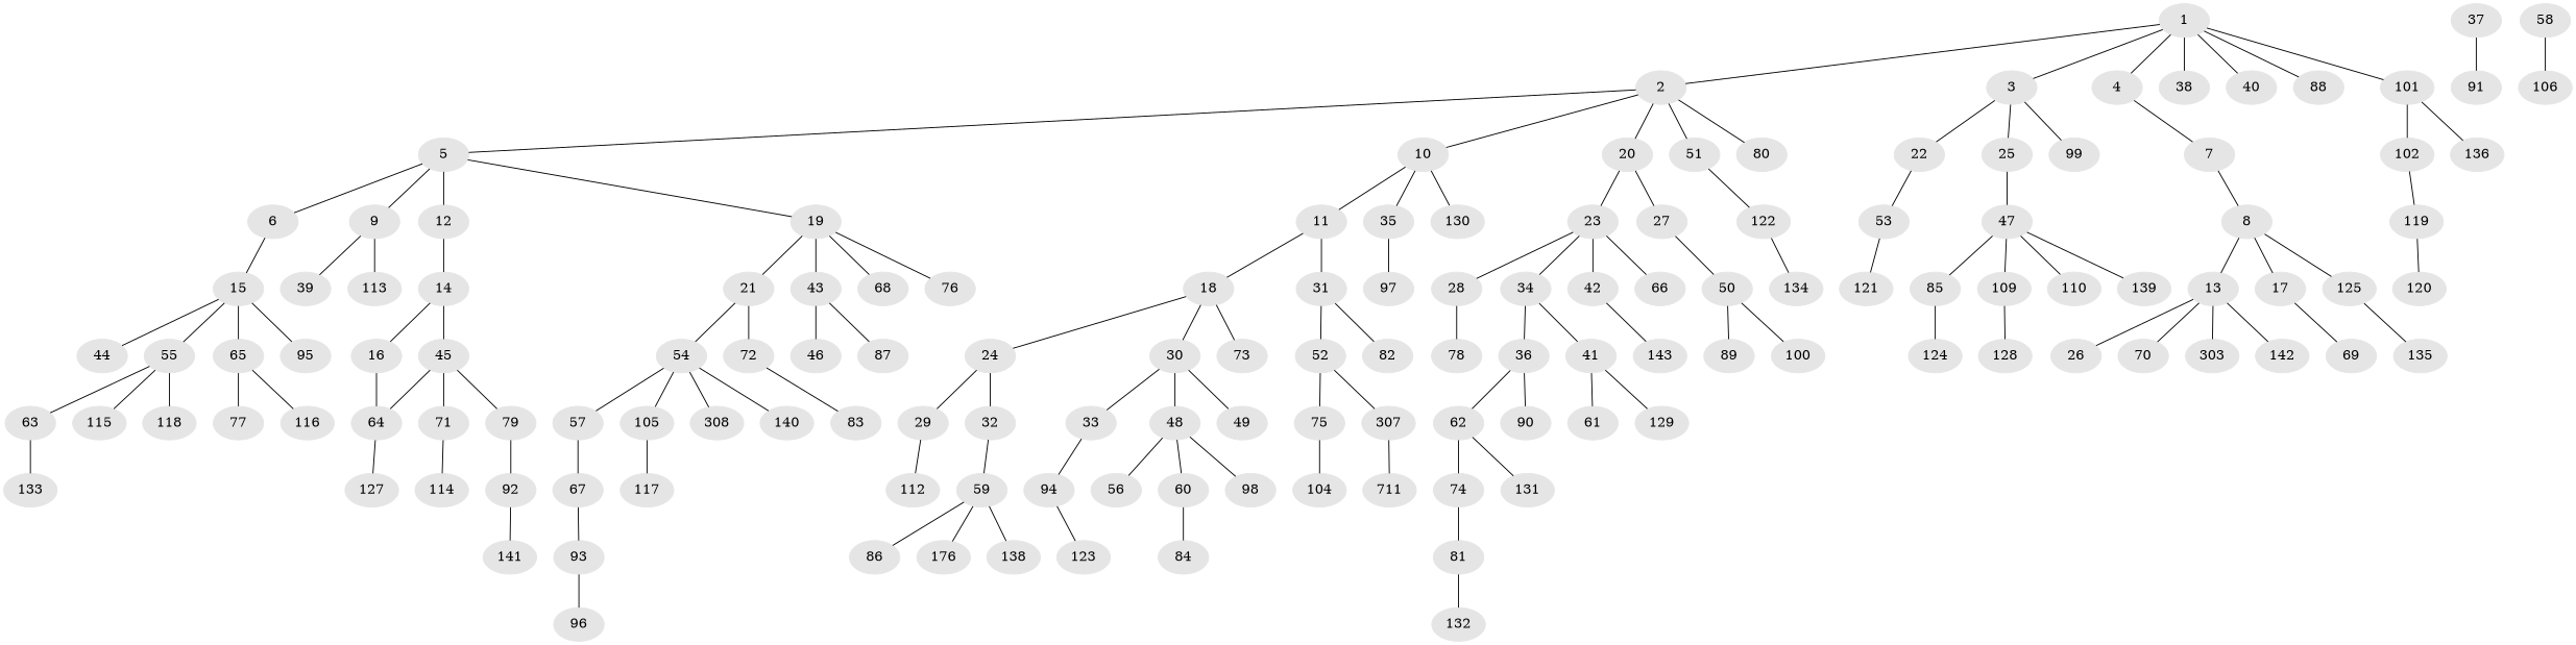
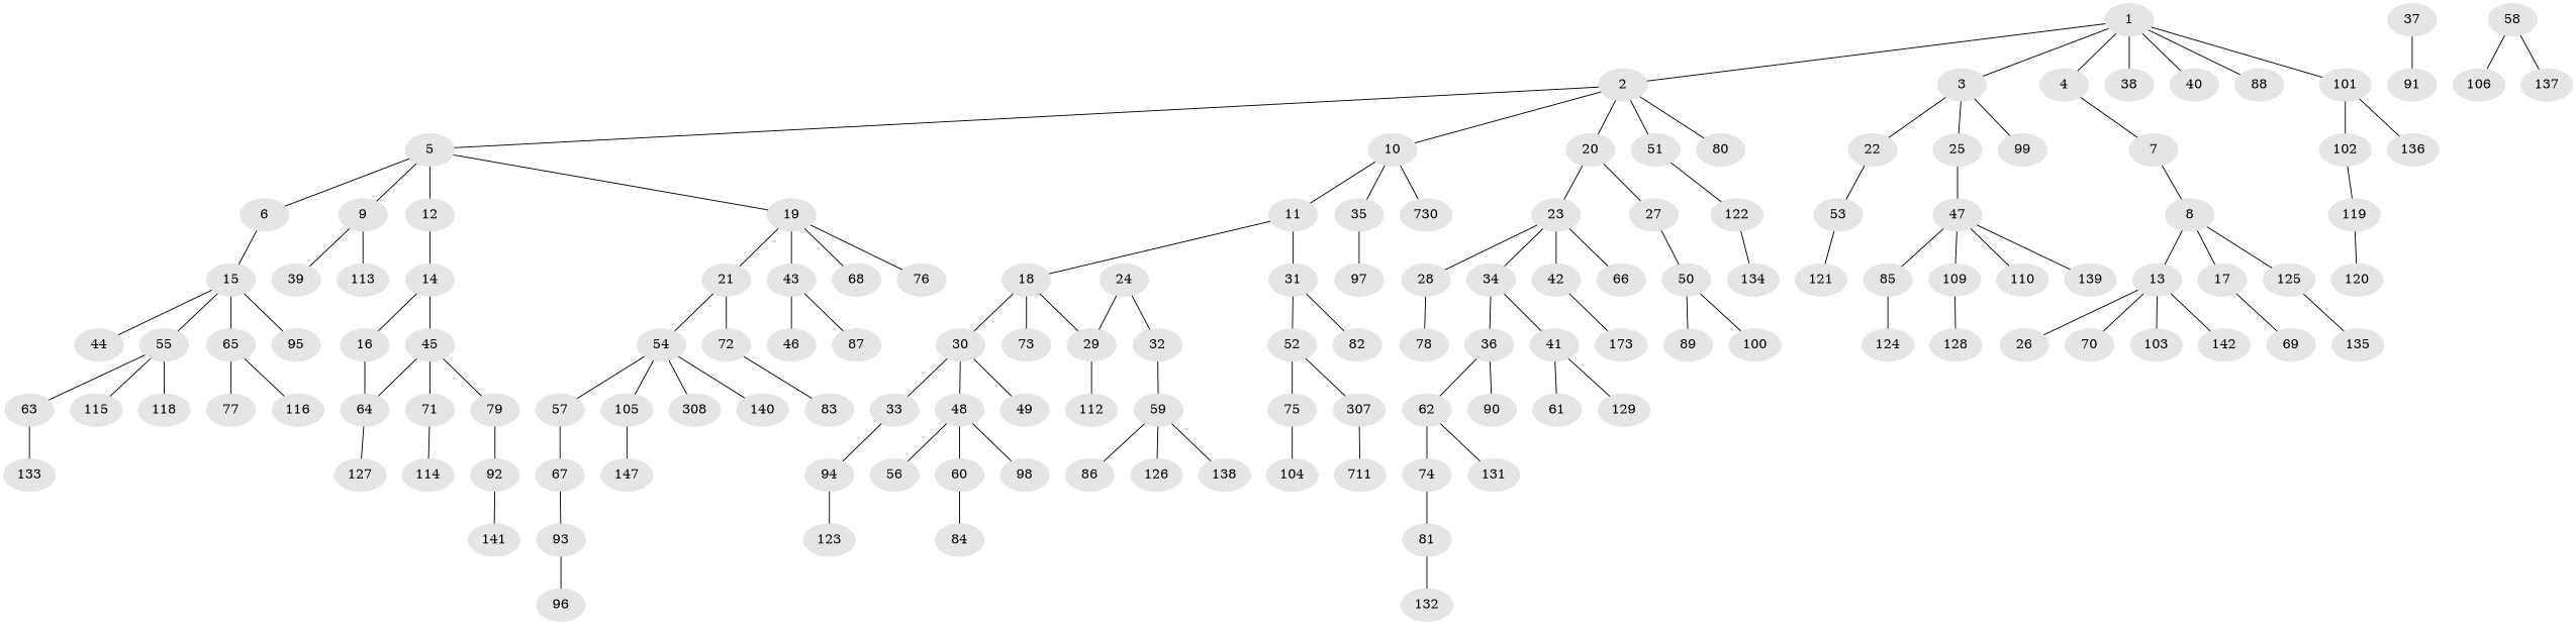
  graph {
    node [color=gray90 style=filled]
    1
    2
    3
    4
    38
    40
    88
    101
    5
    10
    20
    51
    80
    22
    25
    99
    7
    102
    136
    6
    9
    12
    19
    11
    35
-   130
+   130 [label=730]
    23
    27
    122
    53
    47
    8
    15
    39
    113
    14
    21
    43
    68
    76
    44
    55
    65
    95
    13
    17
    125
    26
    70
-   103 [label=303]
+   103
    142
    69
    135
    18
    31
    97
    24
    30
    73
    52
    82
    16
    45
    64
    71
    79
    63
    115
    118
    77
    116
    37
    91
    29
    32
    33
    48
    49
    54
    72
    46
    87
    28
    34
    42
    66
    50
    57
    105
    n90 [label=308]
    140
    83
    121
    78
    36
    41
-   143
+   143 [label=173]
    112
    59
    85
    109
    110
    139
    89
    100
    94
    56
    60
    98
    75
    n111 [label=307]
    86
-   126 [label=176]
+   126
    138
    123
    62
    90
    61
    129
    74
    131
    58
    106
+   137
    127
    114
    92
    124
    128
    84
    134
    104
    n133 [label=711]
    67
-   117
+   117 [label=147]
    133
    93
    81
    96
    132
    141
    119
    120
    1 -- 2
    1 -- 3
    1 -- 4
    1 -- 38
    1 -- 40
    1 -- 88
    1 -- 101
    2 -- 5
    2 -- 10
    2 -- 20
    2 -- 51
    2 -- 80
    3 -- 22
    3 -- 25
    3 -- 99
    4 -- 7
    101 -- 102
    101 -- 136
    5 -- 6
    5 -- 9
    5 -- 12
    5 -- 19
    10 -- 11
    10 -- 35
    10 -- 130
    20 -- 23
    20 -- 27
    51 -- 122
    22 -- 53
    25 -- 47
    7 -- 8
    102 -- 119
    6 -- 15
    9 -- 39
    9 -- 113
    12 -- 14
    19 -- 21
    19 -- 43
    19 -- 68
    19 -- 76
    11 -- 18
    11 -- 31
    35 -- 97
    23 -- 28
    23 -- 34
    23 -- 42
    23 -- 66
    27 -- 50
    122 -- 134
    53 -- 121
    47 -- 85
    47 -- 109
    47 -- 110
    47 -- 139
    8 -- 13
    8 -- 17
    8 -- 125
    15 -- 44
    15 -- 55
    15 -- 65
    15 -- 95
    14 -- 16
    14 -- 45
    21 -- 54
    21 -- 72
    43 -- 46
    43 -- 87
    55 -- 63
    55 -- 115
    55 -- 118
    65 -- 77
    65 -- 116
    13 -- 26
    13 -- 70
    13 -- 103
    13 -- 142
    17 -- 69
    125 -- 135
-   18 -- 24
+   18 -- 29
    18 -- 30
    18 -- 73
    31 -- 52
    31 -- 82
    24 -- 29
    24 -- 32
    30 -- 33
    30 -- 48
    30 -- 49
    52 -- 75
    52 -- n111
    16 -- 64
    45 -- 64
    45 -- 71
    45 -- 79
    64 -- 127
    71 -- 114
    79 -- 92
    63 -- 133
    37 -- 91
    29 -- 112
    32 -- 59
    33 -- 94
    48 -- 56
    48 -- 60
    48 -- 98
    54 -- 57
    54 -- 105
    54 -- n90
    54 -- 140
    72 -- 83
    28 -- 78
    34 -- 36
    34 -- 41
    42 -- 143
    50 -- 89
    50 -- 100
    57 -- 67
    105 -- 117
    36 -- 62
    36 -- 90
    41 -- 61
    41 -- 129
    59 -- 86
    59 -- 126
    59 -- 138
    85 -- 124
    109 -- 128
    94 -- 123
    60 -- 84
    75 -- 104
    n111 -- n133
    62 -- 74
    62 -- 131
    74 -- 81
    58 -- 106
+   58 -- 137
    92 -- 141
    67 -- 93
    93 -- 96
    81 -- 132
    119 -- 120
  }
